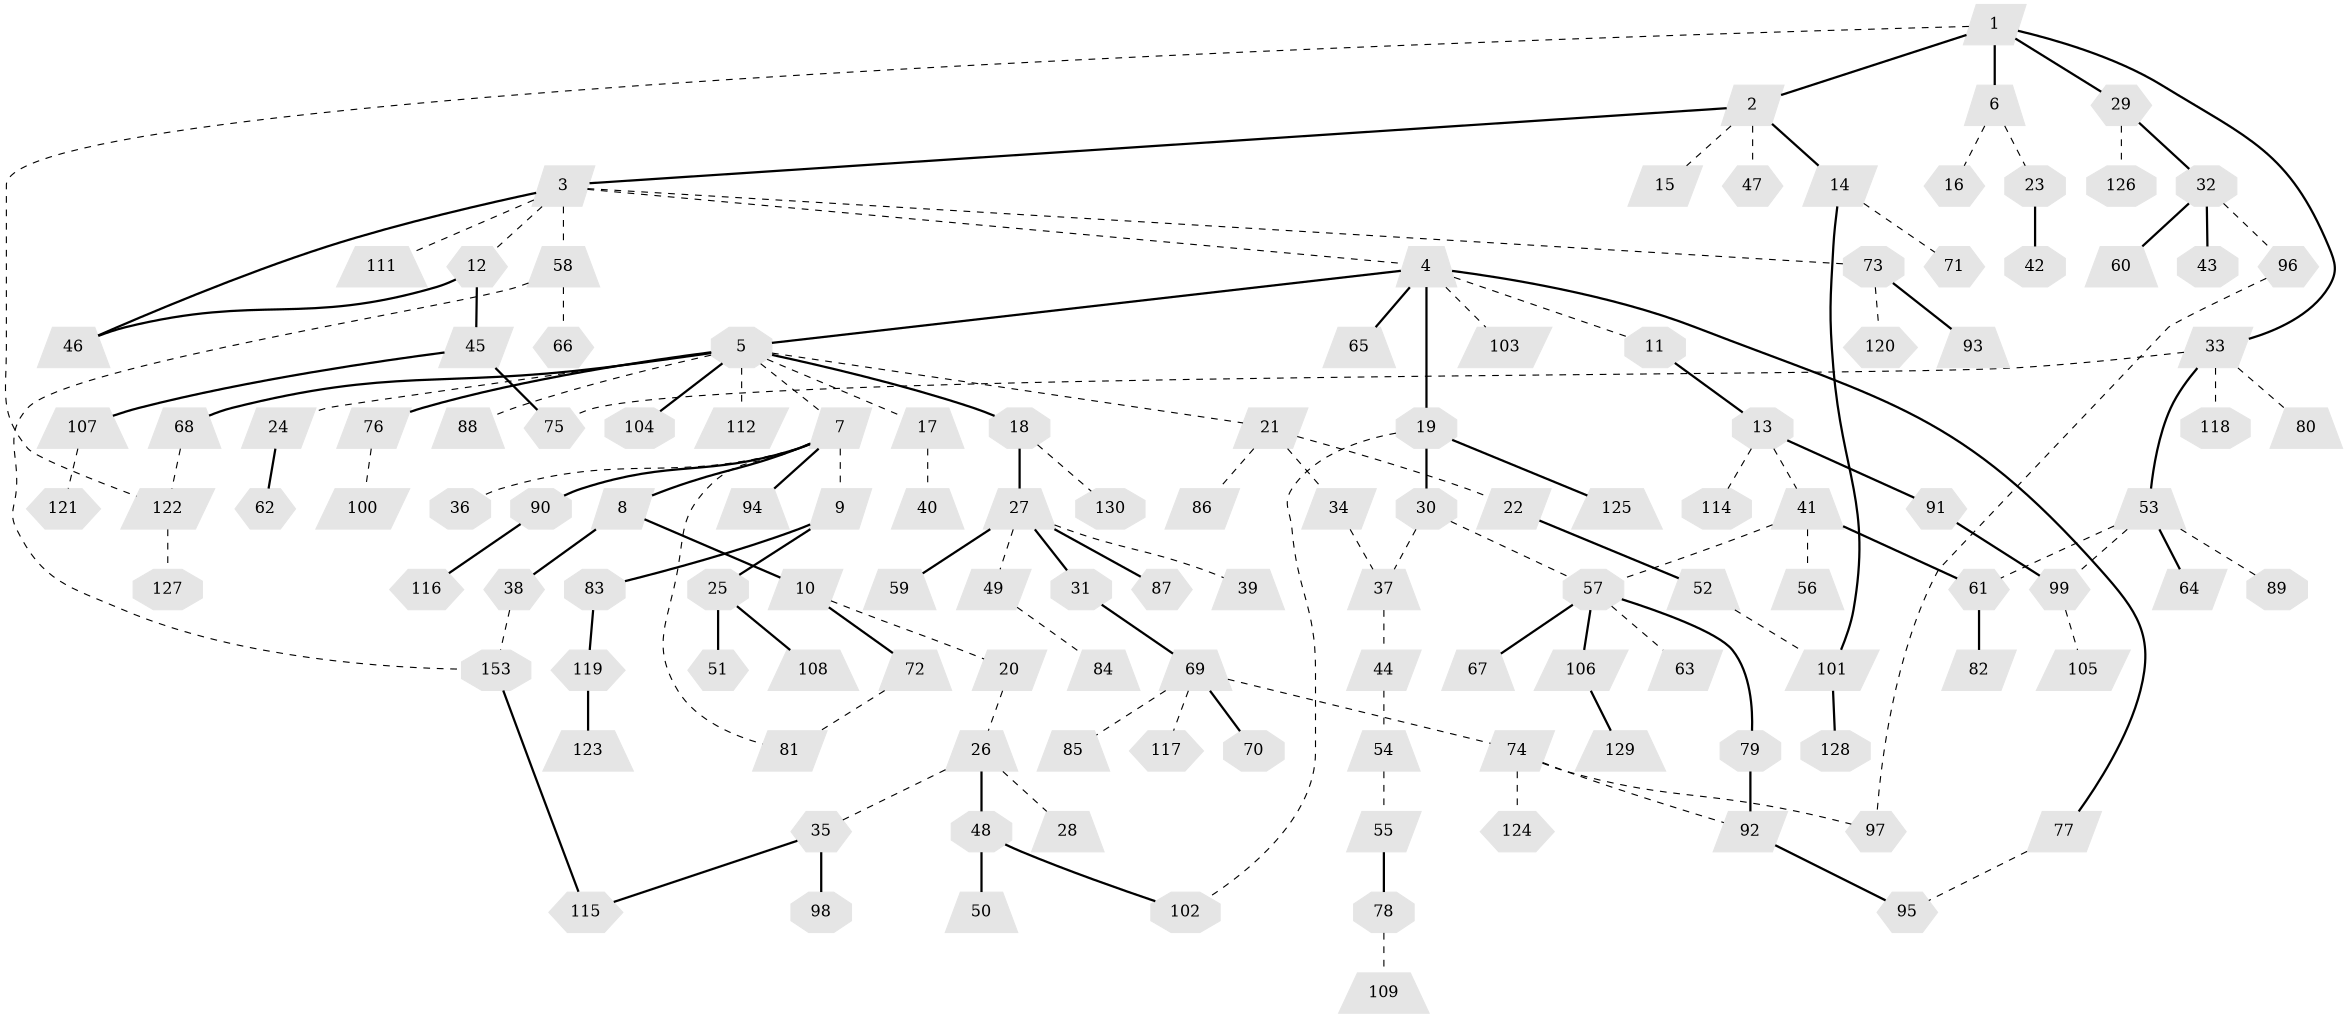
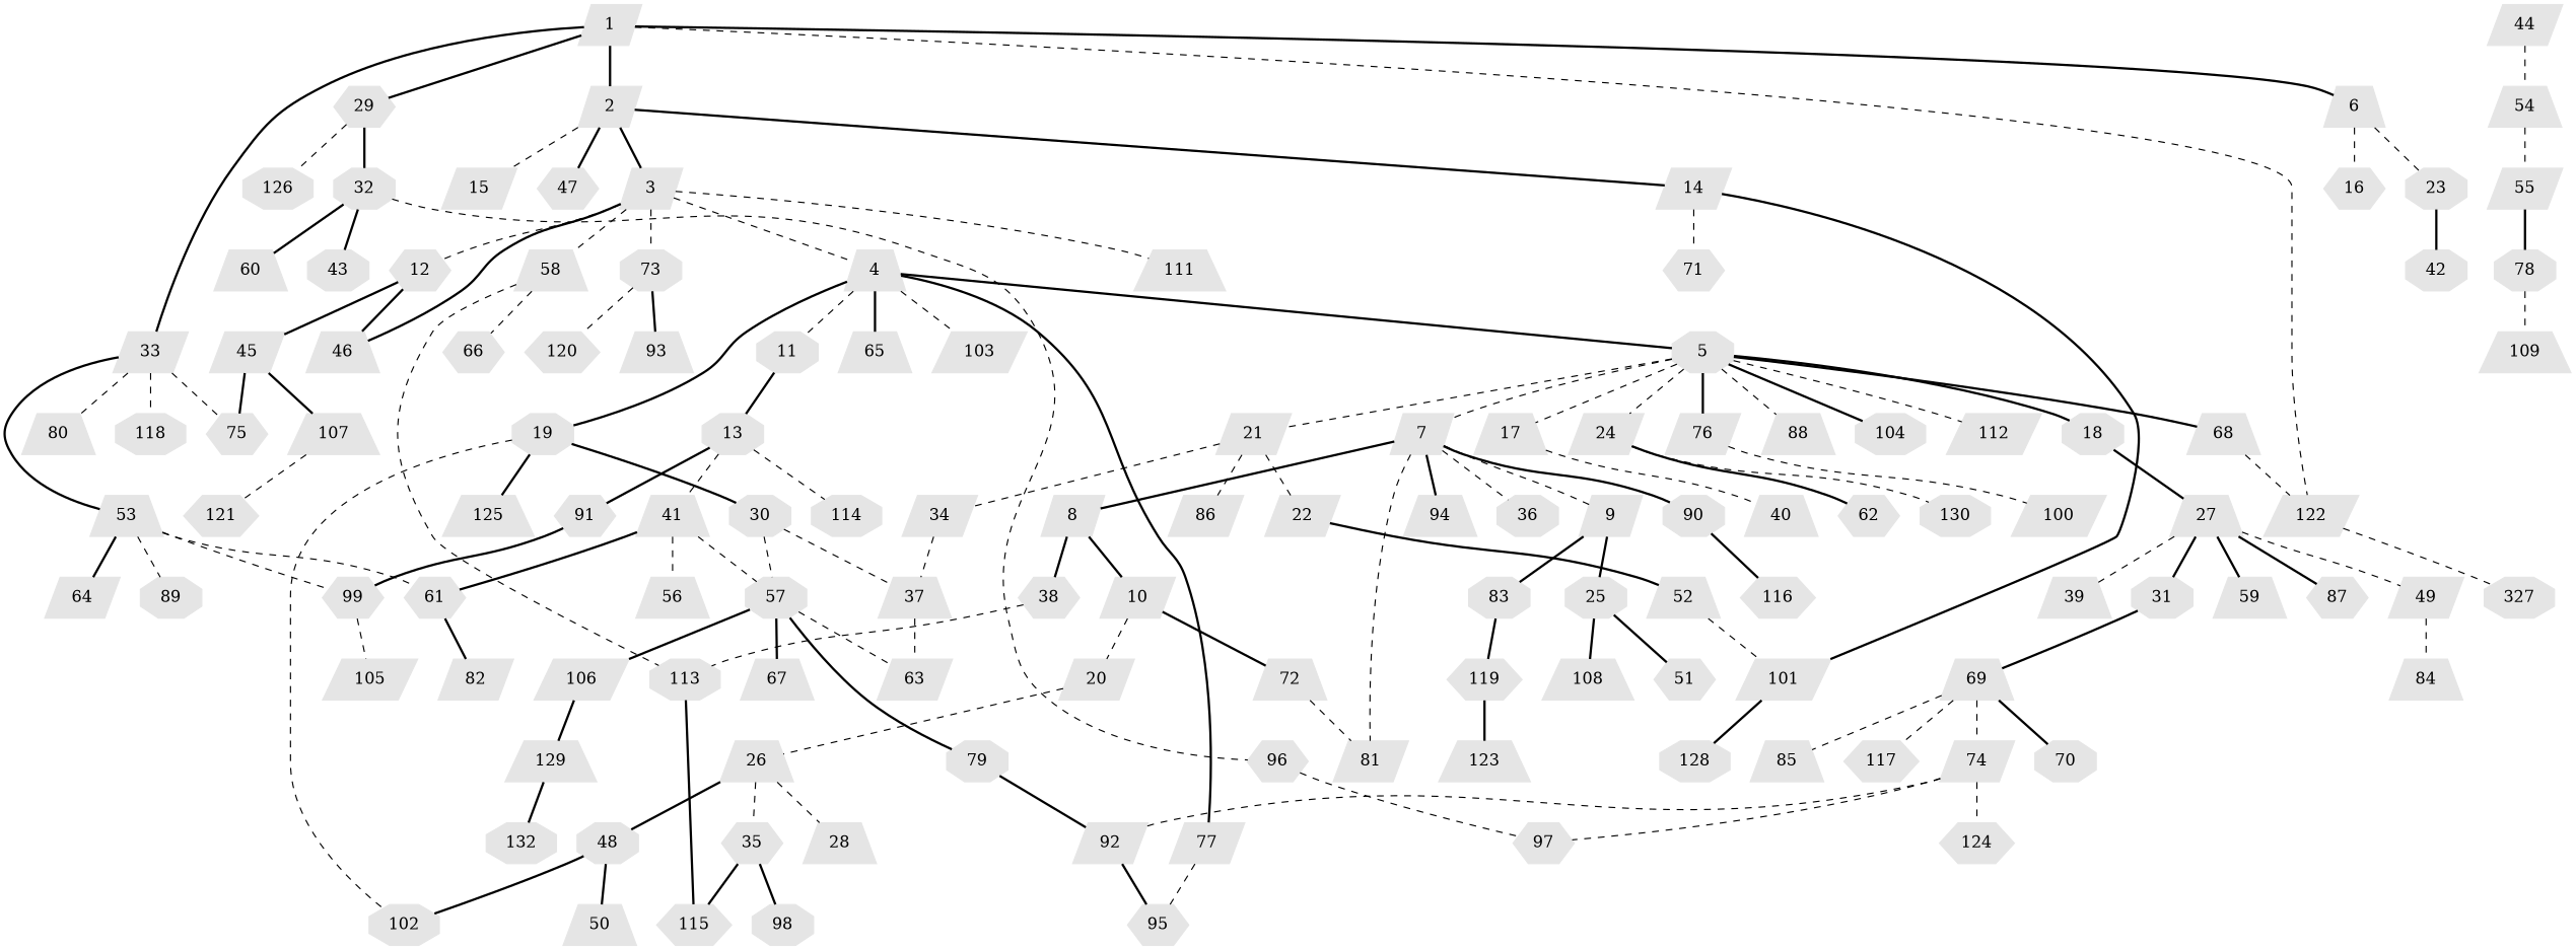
  graph {
    node [color=gray90 shape=trapezium style=filled]
    edge [style=dashed]
    1 [shape=parallelogram]
    2 [shape=parallelogram]
    6
    29 [shape=hexagon]
    33 [shape=parallelogram]
    122 [shape=parallelogram]
    3 [shape=parallelogram]
    14 [shape=parallelogram]
    15 [shape=parallelogram]
    47 [shape=hexagon]
    16 [shape=hexagon]
    23 [shape=octagon]
    32 [shape=octagon]
    126 [shape=octagon]
    53
    75 [shape=hexagon]
    80
    118 [shape=octagon]
-   127 [shape=octagon]
+   127 [shape=octagon label=327]
    4
    12 [shape=hexagon]
    46
    58
    73 [shape=octagon]
    111
    71 [shape=hexagon]
    101 [shape=parallelogram]
    5 [shape=octagon]
    11 [shape=octagon]
    19 [shape=octagon]
    65
    77 [shape=parallelogram]
    103 [shape=parallelogram]
    45 [shape=parallelogram]
-   113 [shape=octagon label=153]
+   113 [shape=octagon]
    66 [shape=hexagon]
    93
    120 [shape=hexagon]
    7 [shape=parallelogram]
    17
    18 [shape=octagon]
    21 [shape=parallelogram]
    24 [shape=parallelogram]
    68
    76 [shape=parallelogram]
    88
    104 [shape=octagon]
    112 [shape=parallelogram]
    13 [shape=octagon]
    30 [shape=octagon]
    102 [shape=octagon]
    125
    95 [shape=hexagon]
    8 [shape=parallelogram]
    9 [shape=parallelogram]
    36 [shape=octagon]
    81 [shape=parallelogram]
    90 [shape=octagon]
    94
    40
    27
    130 [shape=octagon]
    22 [shape=parallelogram]
    34 [shape=parallelogram]
    86 [shape=parallelogram]
    62 [shape=hexagon]
    100 [shape=parallelogram]
    42 [shape=octagon]
    10 [shape=parallelogram]
    38 [shape=hexagon]
    25 [shape=octagon]
    83 [shape=octagon]
    116 [shape=hexagon]
    20 [shape=parallelogram]
    72
    51 [shape=hexagon]
    108
    119 [shape=hexagon]
    26
    41
    91 [shape=hexagon]
    114 [shape=octagon]
    107
    57 [shape=octagon]
    56
    61 [shape=hexagon]
    99 [shape=hexagon]
    128 [shape=octagon]
    31 [shape=octagon]
    39
    49 [shape=parallelogram]
    59
    87 [shape=hexagon]
    37
    28
    35 [shape=hexagon]
    48 [shape=octagon]
    52
    98 [shape=octagon]
    115 [shape=hexagon]
    50
    69
    84
    43 [shape=octagon]
    60
    96 [shape=hexagon]
    44 [shape=parallelogram]
    63 [shape=parallelogram]
    67
    79 [shape=octagon]
    106 [shape=parallelogram]
    70 [shape=octagon]
    74 [shape=parallelogram]
    85
    117 [shape=hexagon]
    97 [shape=hexagon]
    64 [shape=parallelogram]
    89 [shape=octagon]
    54
    82 [shape=parallelogram]
    55 [shape=parallelogram]
    121 [shape=hexagon]
    105 [shape=parallelogram]
    78 [shape=octagon]
    109
    92 [shape=parallelogram]
    129
    124 [shape=hexagon]
    123
+   132 [shape=octagon]
    1 -- 2 [style=bold]
    1 -- 6 [style=bold]
    1 -- 29 [style=bold]
    1 -- 33 [style=bold]
    1 -- 122
    2 -- 3 [style=bold]
    2 -- 14 [style=bold]
    2 -- 15
-   2 -- 47
+   2 -- 47 [style=bold]
    6 -- 16
    6 -- 23
    29 -- 32 [style=bold]
    29 -- 126
    33 -- 53 [style=bold]
    33 -- 75
    33 -- 80
    33 -- 118
    122 -- 127
    3 -- 4
    3 -- 12
    3 -- 46 [style=bold]
    3 -- 58
    3 -- 73
    3 -- 111
    14 -- 71
    14 -- 101 [style=bold]
    23 -- 42 [style=bold]
    32 -- 43 [style=bold]
    32 -- 60 [style=bold]
    32 -- 96
    53 -- 61
    53 -- 99
    53 -- 64 [style=bold]
    53 -- 89
    4 -- 5 [style=bold]
    4 -- 11
    4 -- 19 [style=bold]
    4 -- 65 [style=bold]
    4 -- 77 [style=bold]
    4 -- 103
    12 -- 46 [style=bold]
    12 -- 45 [style=bold]
    58 -- 113
    58 -- 66
    73 -- 93 [style=bold]
    73 -- 120
    101 -- 128 [style=bold]
    5 -- 7
    5 -- 17
    5 -- 18 [style=bold]
    5 -- 21
    5 -- 24
    5 -- 68 [style=bold]
    5 -- 76 [style=bold]
    5 -- 88
    5 -- 104 [style=bold]
    5 -- 112
    11 -- 13 [style=bold]
    19 -- 30 [style=bold]
    19 -- 102
    19 -- 125 [style=bold]
    77 -- 95
    45 -- 75 [style=bold]
    45 -- 107 [style=bold]
    113 -- 115 [style=bold]
    7 -- 8 [style=bold]
    7 -- 9
    7 -- 36
    7 -- 81
    7 -- 90 [style=bold]
    7 -- 94 [style=bold]
    17 -- 40
    18 -- 27 [style=bold]
-   18 -- 130
+   24 -- 130
    21 -- 22
    21 -- 34
    21 -- 86
    24 -- 62 [style=bold]
    68 -- 122
    76 -- 100
    13 -- 41
    13 -- 91 [style=bold]
    13 -- 114
    30 -- 57
    30 -- 37
    8 -- 10 [style=bold]
    8 -- 38 [style=bold]
    9 -- 25 [style=bold]
    9 -- 83 [style=bold]
    90 -- 116 [style=bold]
    27 -- 31 [style=bold]
    27 -- 39
    27 -- 49
    27 -- 59 [style=bold]
    27 -- 87 [style=bold]
    22 -- 52 [style=bold]
    34 -- 37
    10 -- 20
    10 -- 72 [style=bold]
    38 -- 113
    25 -- 51 [style=bold]
    25 -- 108 [style=bold]
    83 -- 119 [style=bold]
    20 -- 26
    72 -- 81
    119 -- 123 [style=bold]
    26 -- 28
    26 -- 35
    26 -- 48 [style=bold]
    41 -- 57
    41 -- 56
    41 -- 61 [style=bold]
    91 -- 99 [style=bold]
    107 -- 121
    57 -- 63
    57 -- 67 [style=bold]
    57 -- 79 [style=bold]
    57 -- 106 [style=bold]
    61 -- 82 [style=bold]
    99 -- 105
    31 -- 69 [style=bold]
    49 -- 84
-   37 -- 44
+   37 -- 63
    35 -- 98 [style=bold]
    35 -- 115 [style=bold]
    48 -- 102 [style=bold]
    48 -- 50 [style=bold]
    52 -- 101
    69 -- 70 [style=bold]
    69 -- 74
    69 -- 85
    69 -- 117
    96 -- 97
    44 -- 54
    79 -- 92 [style=bold]
    106 -- 129 [style=bold]
    74 -- 97
    74 -- 92
    74 -- 124
    54 -- 55
    55 -- 78 [style=bold]
    78 -- 109
    92 -- 95 [style=bold]
+   129 -- 132 [style=bold]
  }
